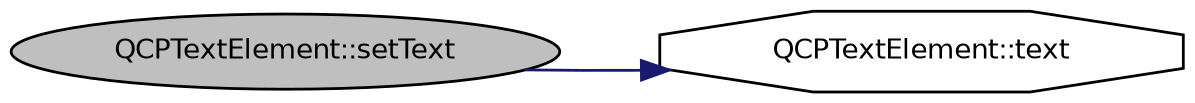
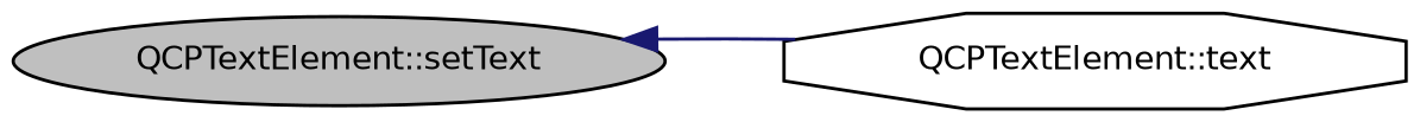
  digraph {
    rankdir=LR
    node [color=black fontname=Helvetica fontsize=10 style=filled]
    n1 [fillcolor=grey75 fontcolor=black height=0.2 label="QCPTextElement::setText" shape=ellipse width=0.4]
    n2 [fillcolor=white height=0.2 label="QCPTextElement::text" shape=octagon width=0.4]
-   n1 -> n2 [color=midnightblue fontname=Helvetica fontsize=10 labelfontname=Helvetica labelfontsize=10 style=solid]
+   n2 -> n1 [color=midnightblue fontname=Helvetica fontsize=10 labelfontname=Helvetica labelfontsize=10 style=solid]
  }
